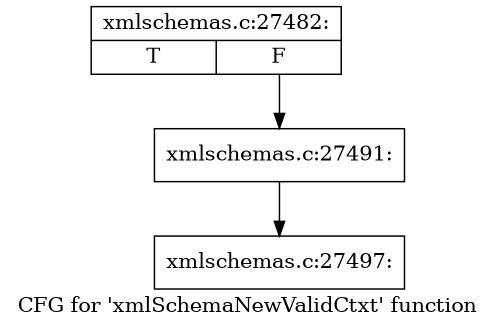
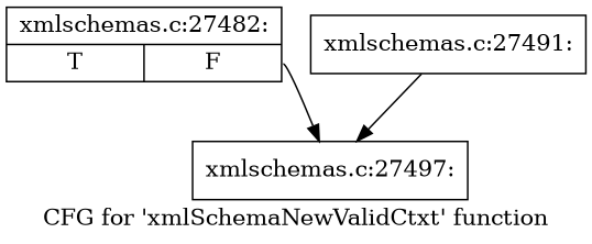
  digraph {
    label="CFG for 'xmlSchemaNewValidCtxt' function"
    node [shape=record]
    n1 [label="{xmlschemas.c:27482:|{<s0>T|<s1>F}}"]
    n2 [label="{xmlschemas.c:27491:}"]
    n3 [label="{xmlschemas.c:27497:}"]
-   n1 -> n2 [tailport=s1]
+   n1 -> n3 [tailport=s1]
    n2 -> n3
  }
